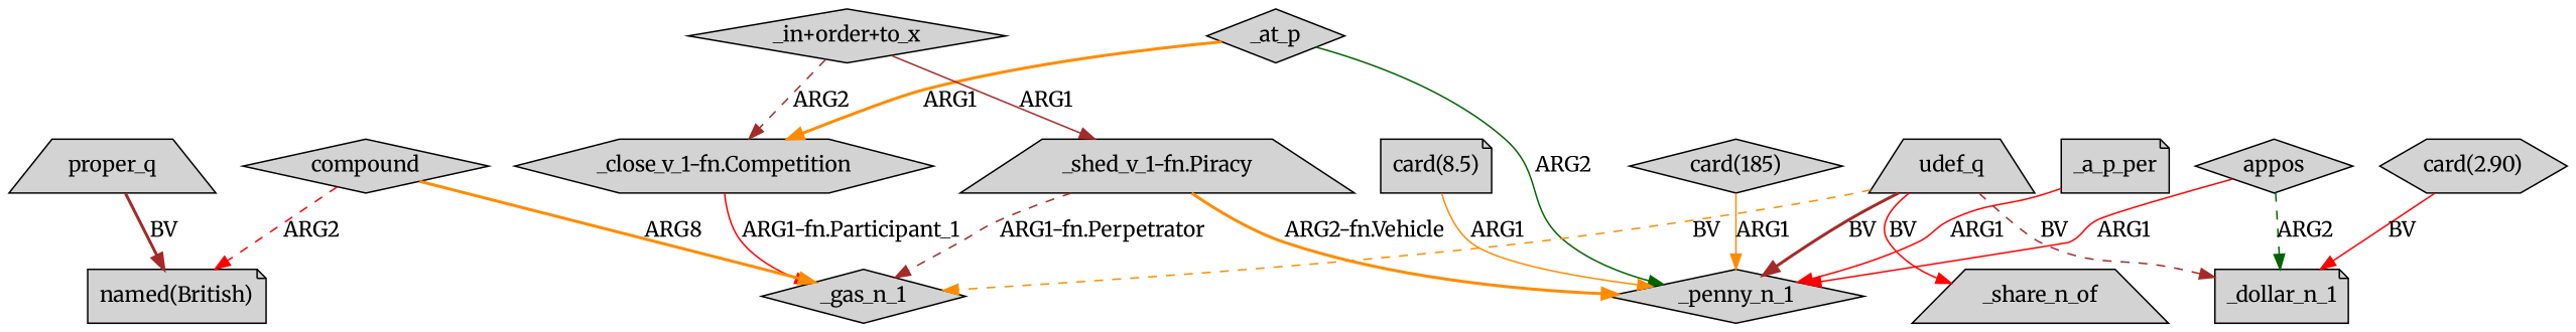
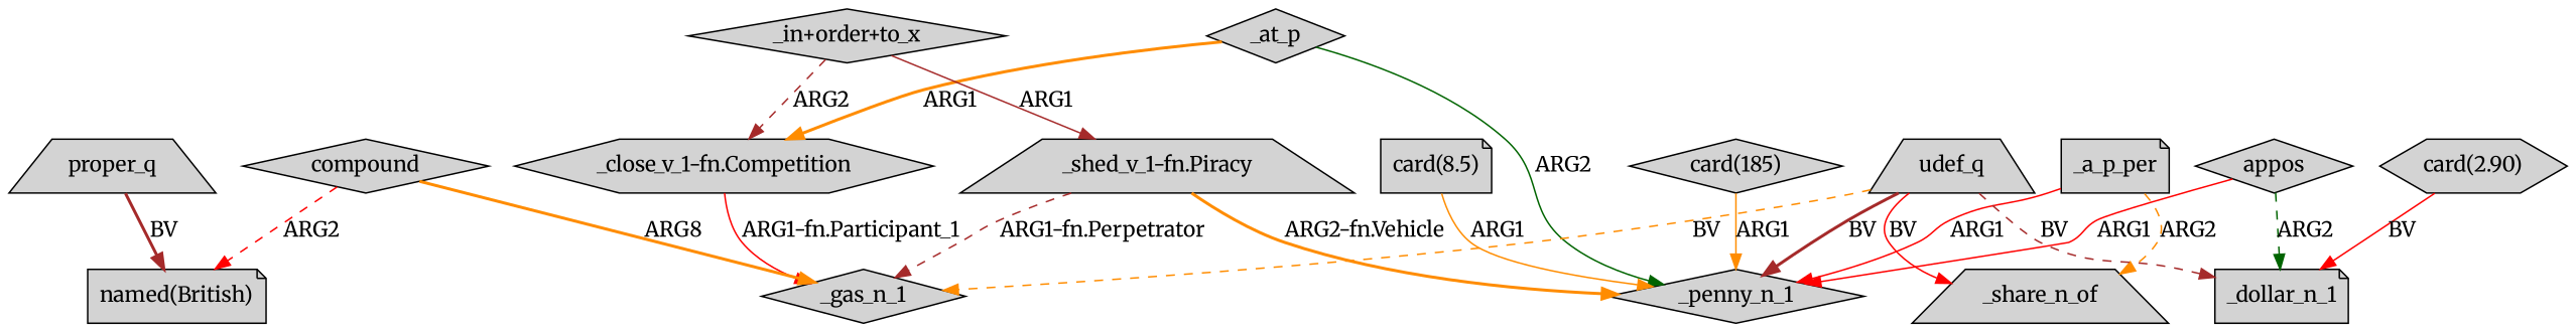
  digraph {
    fontname=Merriweather
    node [fontname=Merriweather shape=diamond style=filled]
    edge [color=darkorange fontname=Merriweather style=solid]
    proper_q [shape=trapezium]
    "named(British)" [shape=note]
    "_close_v_1-fn.Competition" [shape=hexagon]
    _at_p
    _penny_n_1
    _gas_n_1
    "card(185)"
    appos
    _dollar_n_1 [shape=note]
    "_in+order+to_x"
    "_shed_v_1-fn.Piracy" [shape=trapezium]
    _a_p_per [shape=note]
    _share_n_of [shape=trapezium]
    udef_q [shape=trapezium]
    "card(2.90)" [shape=hexagon]
    "card(8.5)" [shape=note]
    compound
    proper_q -> "named(British)" [color=brown label=BV style=bold]
    "_close_v_1-fn.Competition" -> _gas_n_1 [color=red label="ARG1-fn.Participant_1"]
    _at_p -> "_close_v_1-fn.Competition" [label=ARG1 style=bold]
    _at_p -> _penny_n_1 [color=darkgreen label=ARG2]
    "card(185)" -> _penny_n_1 [label=ARG1]
    appos -> _penny_n_1 [color=red label=ARG1]
    appos -> _dollar_n_1 [color=darkgreen label=ARG2 style=dashed]
    "_in+order+to_x" -> "_close_v_1-fn.Competition" [color=brown label=ARG2 style=dashed]
    "_in+order+to_x" -> "_shed_v_1-fn.Piracy" [color=brown label=ARG1]
    "_shed_v_1-fn.Piracy" -> _penny_n_1 [label="ARG2-fn.Vehicle" style=bold]
    "_shed_v_1-fn.Piracy" -> _gas_n_1 [color=brown label="ARG1-fn.Perpetrator" style=dashed]
    _a_p_per -> _penny_n_1 [color=red label=ARG1]
+   _a_p_per -> _share_n_of [label=ARG2 style=dashed]
    udef_q -> _penny_n_1 [color=brown label=BV style=bold]
    udef_q -> _gas_n_1 [label=BV style=dashed]
    udef_q -> _dollar_n_1 [color=brown label=BV style=dashed]
    udef_q -> _share_n_of [color=red label=BV]
    "card(2.90)" -> _dollar_n_1 [color=red label=BV]
    "card(8.5)" -> _penny_n_1 [label=ARG1]
    compound -> "named(British)" [color=red label=ARG2 style=dashed]
    compound -> _gas_n_1 [label=ARG8 style=bold]
  }
